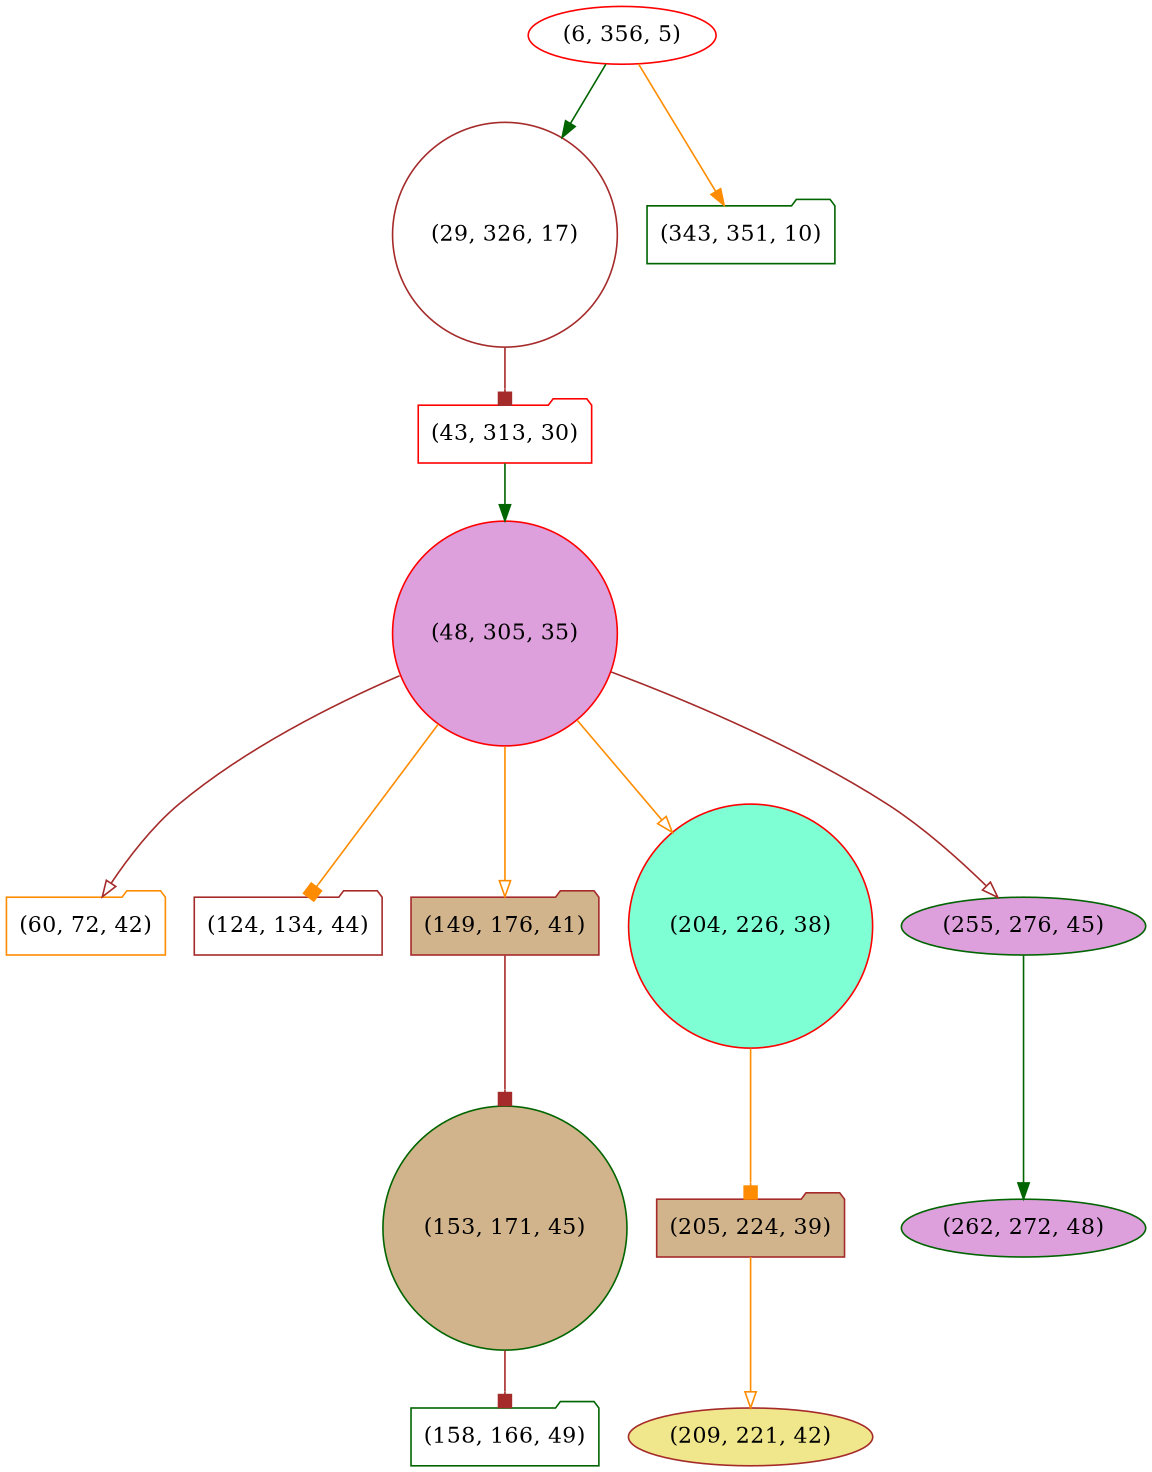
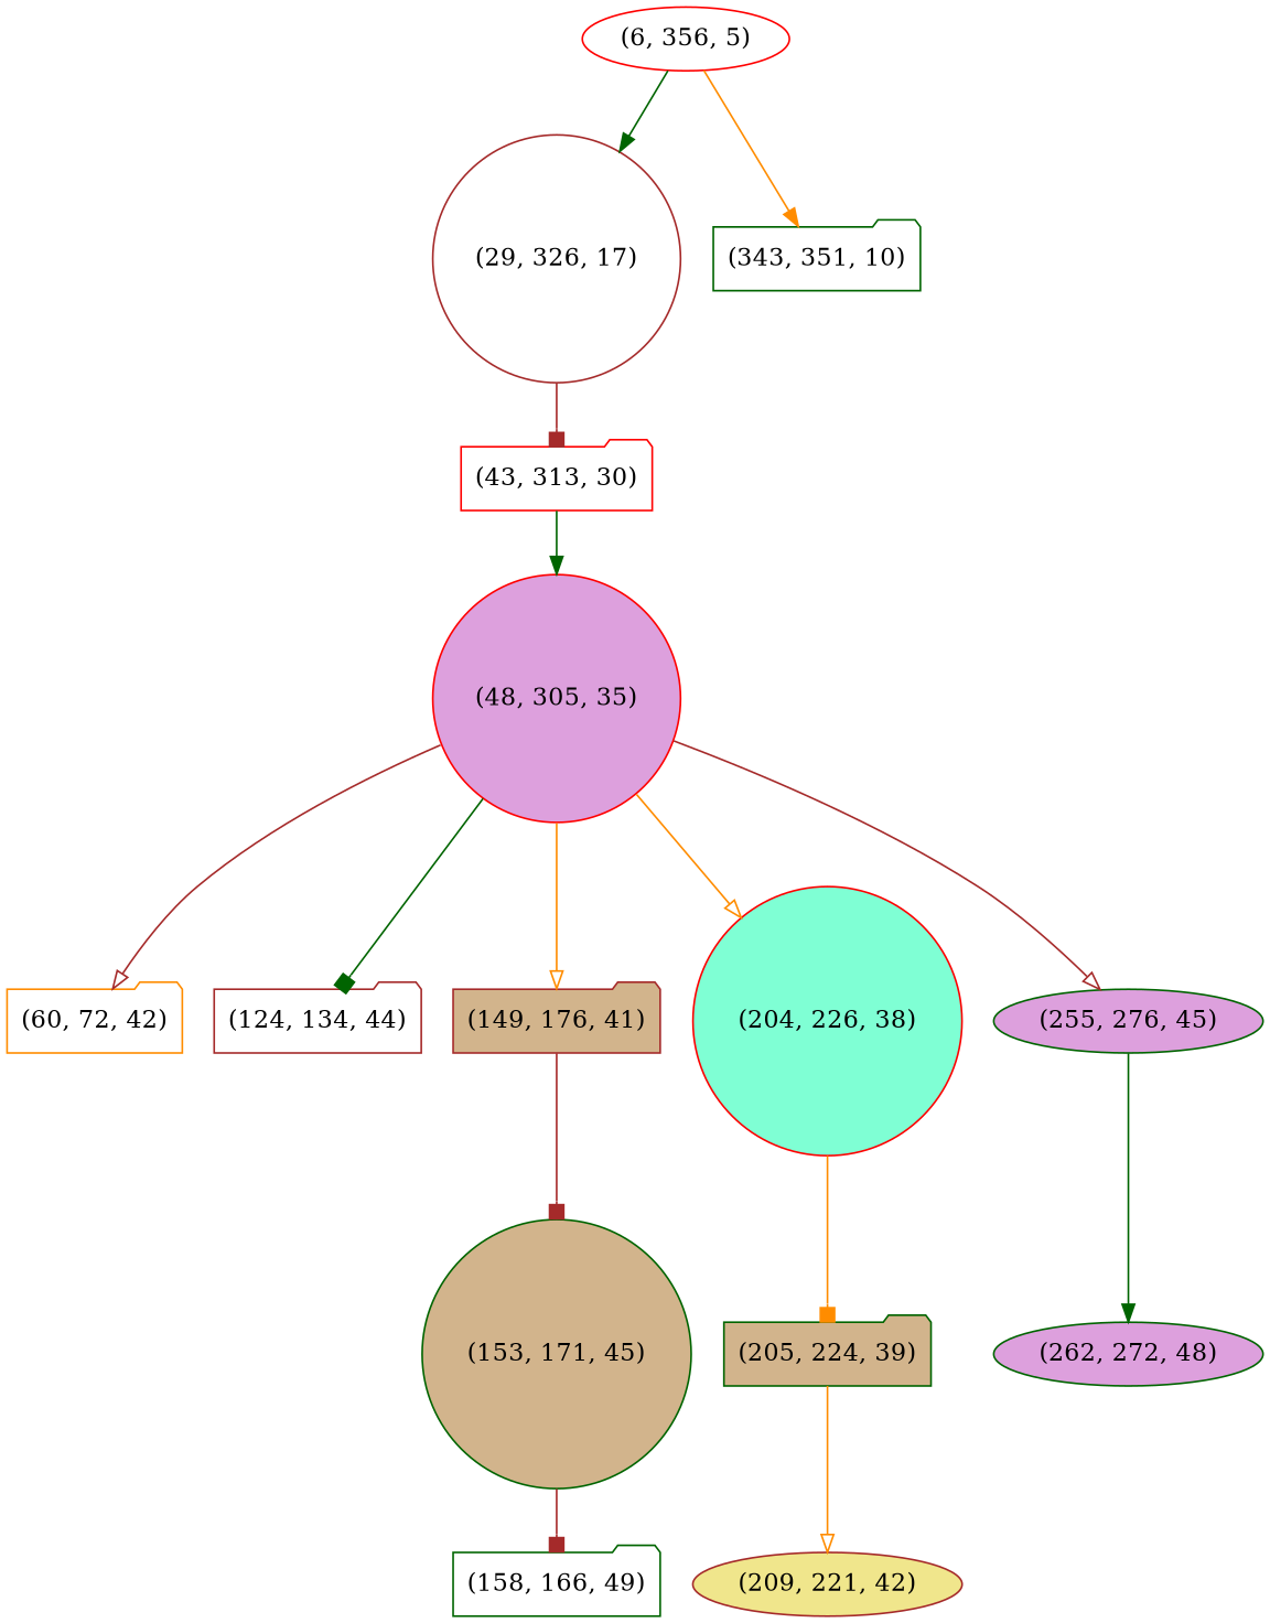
  digraph {
    node [color=brown fillcolor=white shape=folder style=filled]
    edge [arrowhead=box color=darkorange]
    "(6, 356, 5)" [color=red shape=ellipse]
    "(29, 326, 17)" [shape=circle]
    "(343, 351, 10)" [color=darkgreen]
    "(43, 313, 30)" [color=red]
    "(48, 305, 35)" [color=red fillcolor=plum shape=circle]
    "(60, 72, 42)" [color=darkorange]
    "(124, 134, 44)"
    "(149, 176, 41)" [fillcolor=tan]
    "(204, 226, 38)" [color=red fillcolor=aquamarine shape=circle]
    "(255, 276, 45)" [color=darkgreen fillcolor=plum shape=ellipse]
    "(153, 171, 45)" [color=darkgreen fillcolor=tan shape=circle]
-   "(205, 224, 39)" [fillcolor=tan]
+   "(205, 224, 39)" [color=darkgreen fillcolor=tan]
    "(262, 272, 48)" [color=darkgreen fillcolor=plum shape=ellipse]
    "(158, 166, 49)" [color=darkgreen]
    "(209, 221, 42)" [fillcolor=khaki shape=ellipse]
    "(6, 356, 5)" -> "(29, 326, 17)" [arrowhead=normal color=darkgreen]
    "(6, 356, 5)" -> "(343, 351, 10)" [arrowhead=normal]
    "(29, 326, 17)" -> "(43, 313, 30)" [color=brown]
    "(43, 313, 30)" -> "(48, 305, 35)" [arrowhead=normal color=darkgreen]
    "(48, 305, 35)" -> "(60, 72, 42)" [arrowhead=onormal color=brown]
-   "(48, 305, 35)" -> "(124, 134, 44)"
+   "(48, 305, 35)" -> "(124, 134, 44)" [color=darkgreen]
    "(48, 305, 35)" -> "(149, 176, 41)" [arrowhead=onormal]
    "(48, 305, 35)" -> "(204, 226, 38)" [arrowhead=onormal]
    "(48, 305, 35)" -> "(255, 276, 45)" [arrowhead=onormal color=brown]
    "(149, 176, 41)" -> "(153, 171, 45)" [color=brown]
    "(204, 226, 38)" -> "(205, 224, 39)"
    "(255, 276, 45)" -> "(262, 272, 48)" [arrowhead=normal color=darkgreen]
    "(153, 171, 45)" -> "(158, 166, 49)" [color=brown]
    "(205, 224, 39)" -> "(209, 221, 42)" [arrowhead=onormal]
  }
